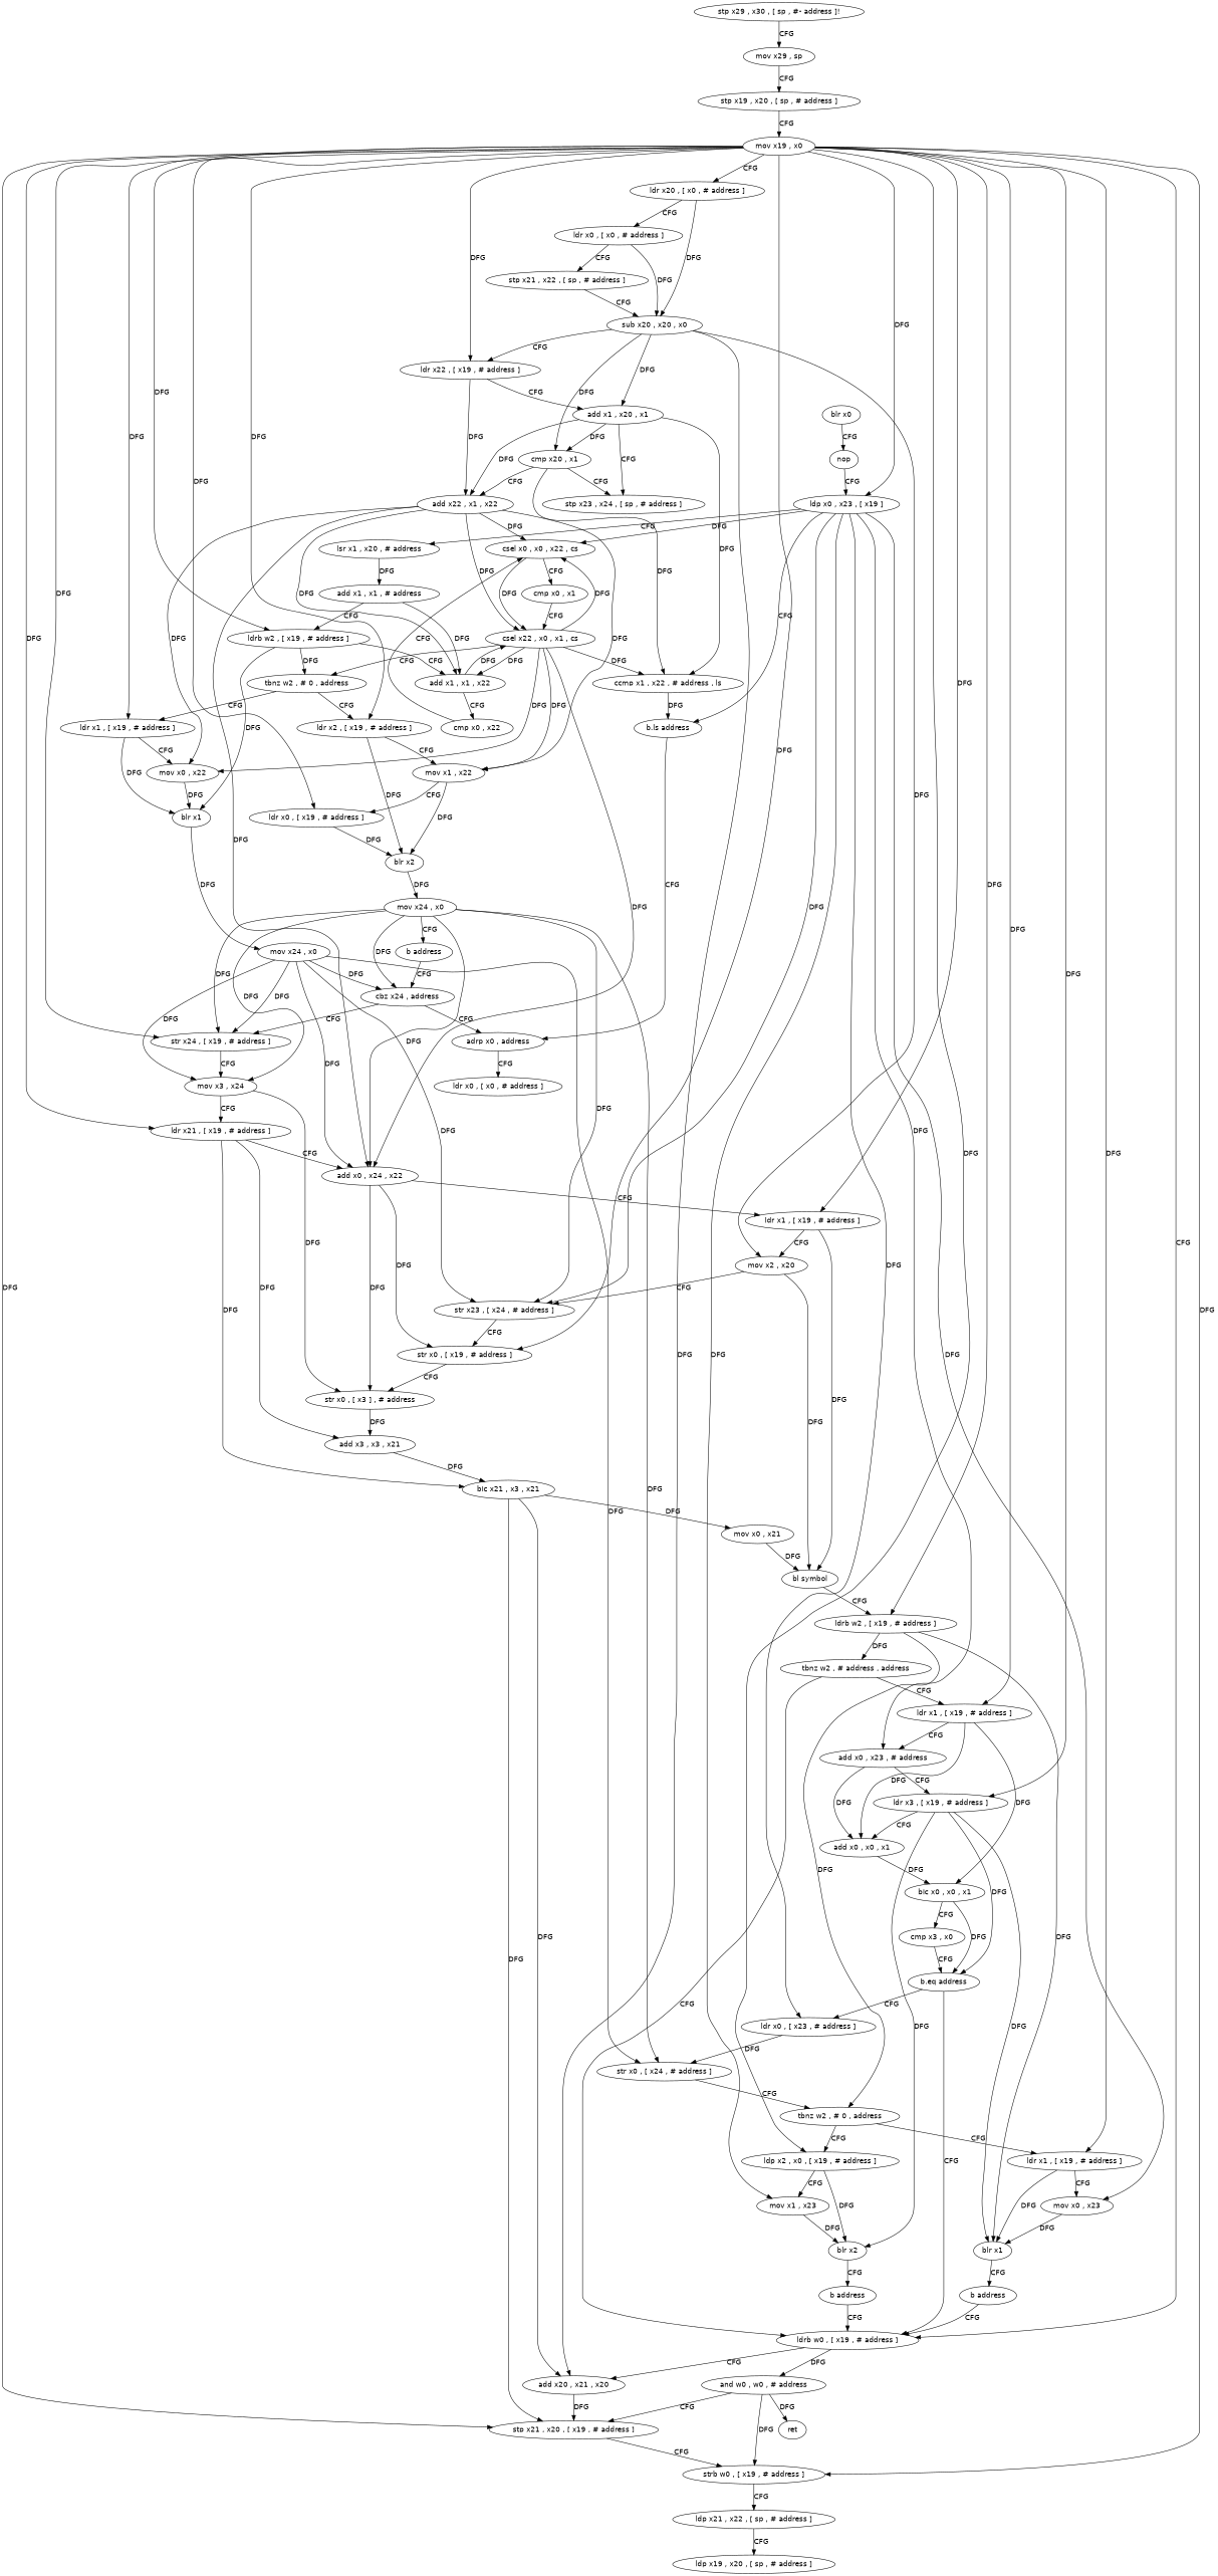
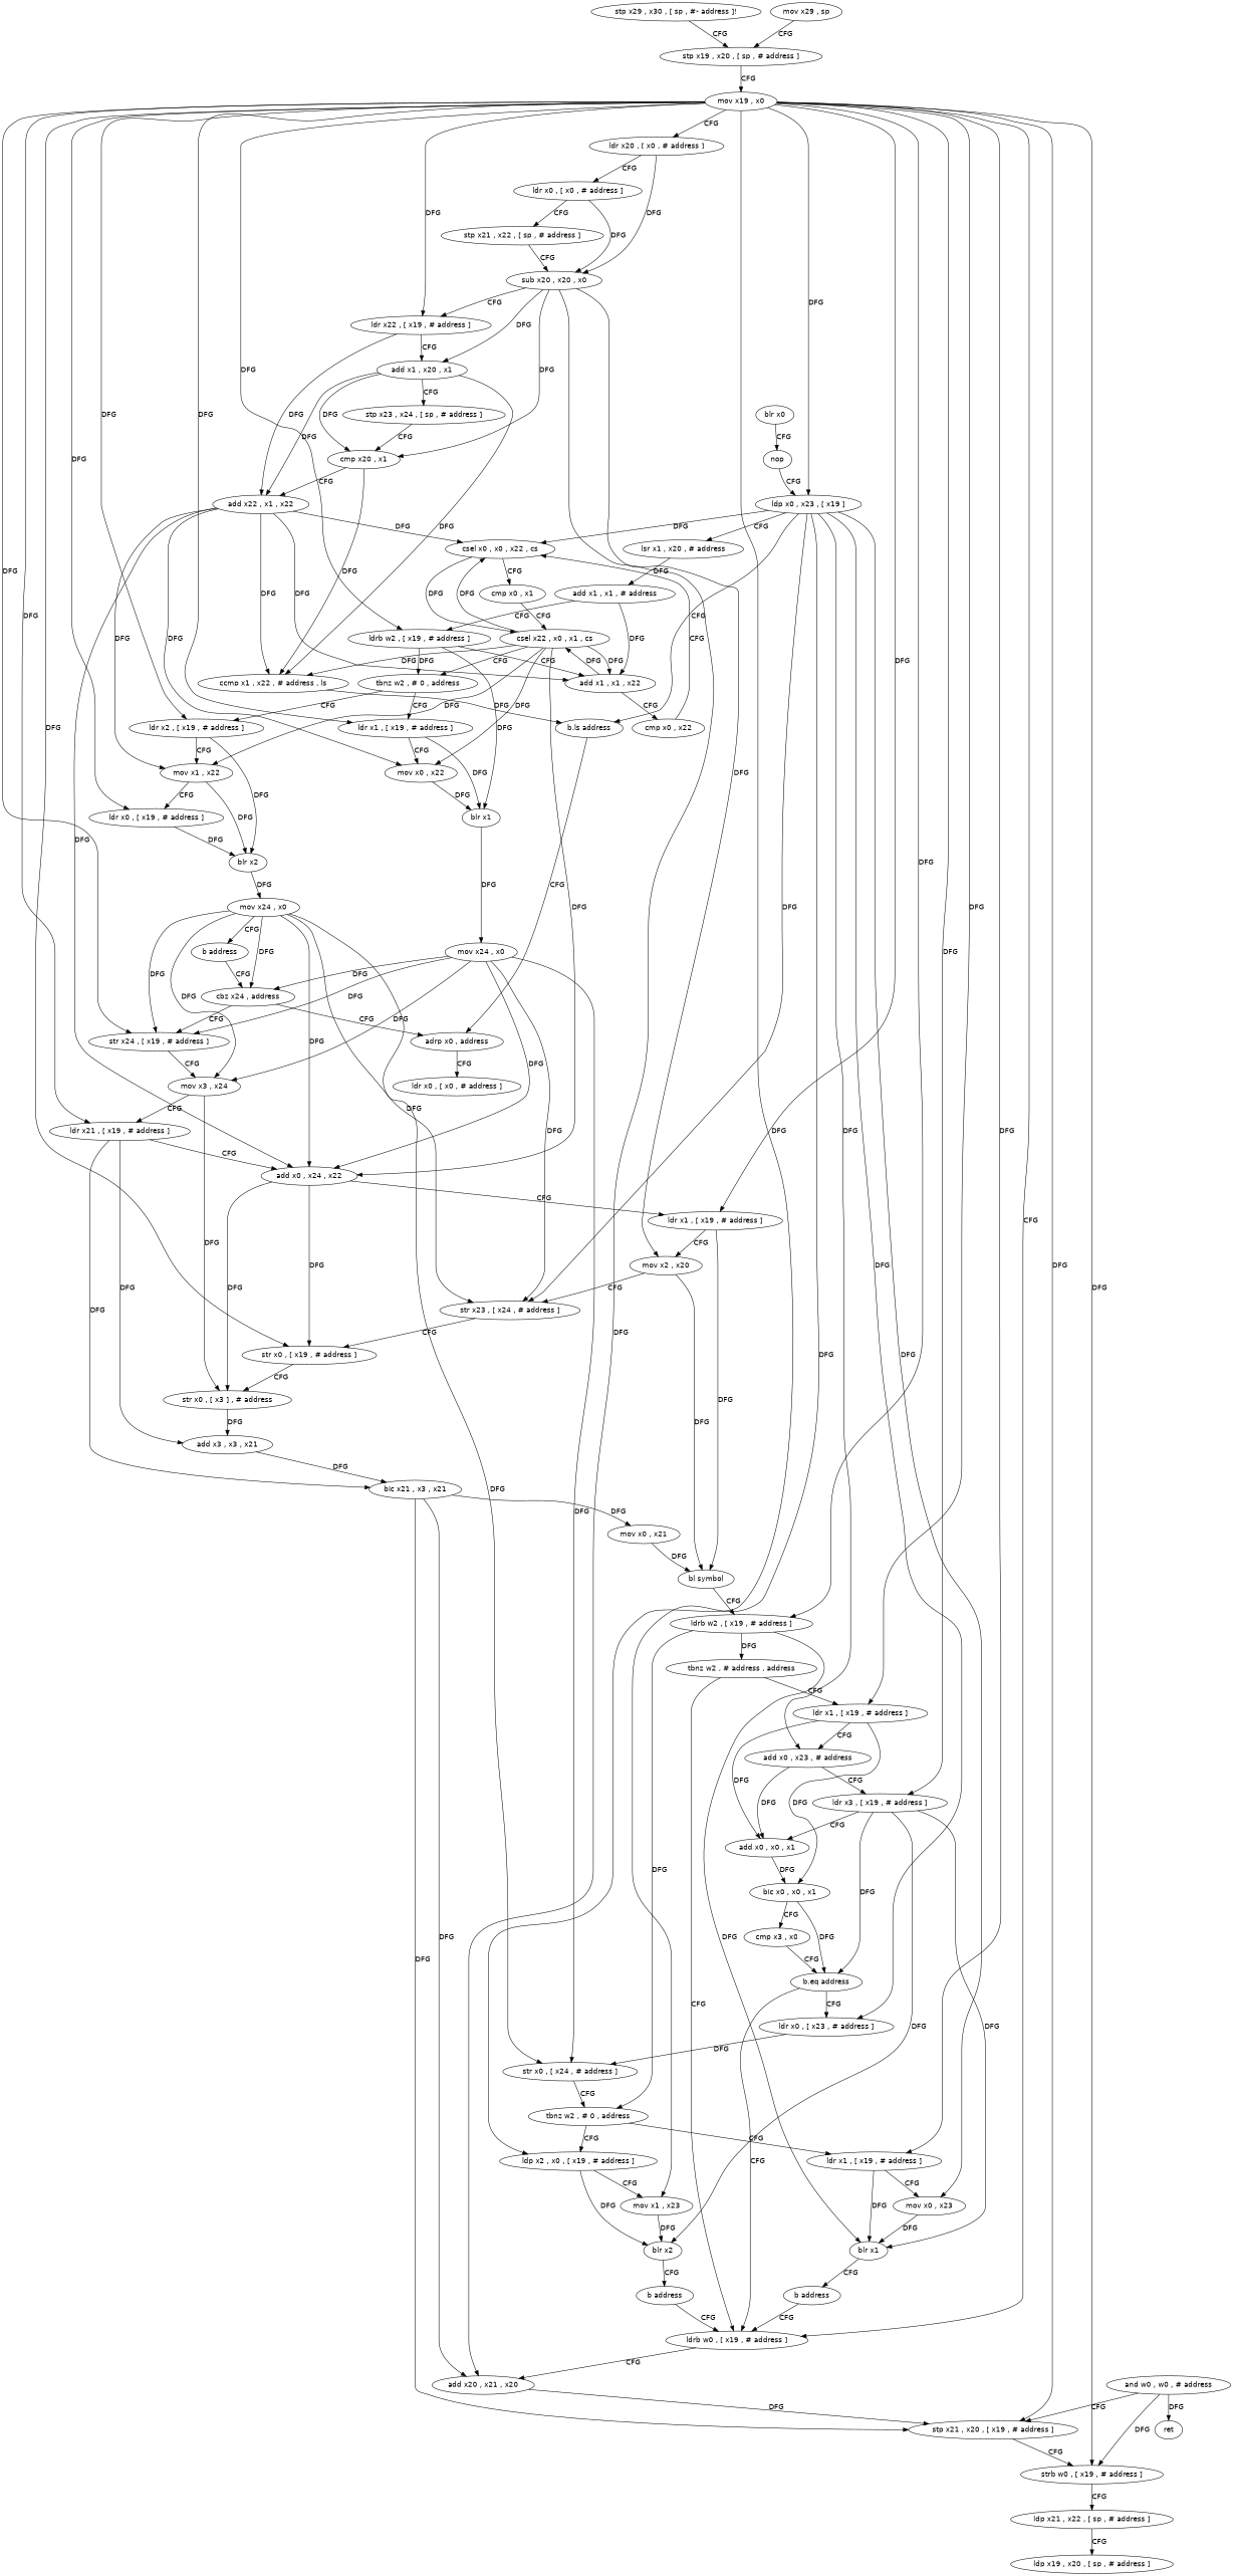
  digraph {
    fontname="DejaVu Sans"
    node [fontname="DejaVu Sans"]
    edge [fontname="DejaVu Sans"]
    n1 [label="stp x29 , x30 , [ sp , #- address ]!"]
    n2 [label="mov x29 , sp"]
    n3 [label="stp x19 , x20 , [ sp , # address ]"]
    n4 [label="mov x19 , x0"]
    n5 [label="ldr x20 , [ x0 , # address ]"]
    n6 [label="ldr x22 , [ x19 , # address ]"]
    n7 [label="ldp x0 , x23 , [ x19 ]"]
    n8 [label="ldrb w2 , [ x19 , # address ]"]
    n9 [label="ldr x2 , [ x19 , # address ]"]
    n10 [label="ldr x1 , [ x19 , # address ]"]
    n11 [label="ldr x0 , [ x19 , # address ]"]
    n12 [label="str x24 , [ x19 , # address ]"]
    n13 [label="ldr x21 , [ x19 , # address ]"]
    n14 [label="ldr x1 , [ x19 , # address ]"]
    n15 [label="str x0 , [ x19 , # address ]"]
    n16 [label="ldrb w2 , [ x19 , # address ]"]
    n17 [label="ldrb w0 , [ x19 , # address ]"]
    n18 [label="ldr x1 , [ x19 , # address ]"]
    n19 [label="stp x21 , x20 , [ x19 , # address ]"]
    n20 [label="strb w0 , [ x19 , # address ]"]
    n21 [label="ldr x3 , [ x19 , # address ]"]
    n22 [label="ldp x2 , x0 , [ x19 , # address ]"]
    n23 [label="ldr x1 , [ x19 , # address ]"]
    n24 [label="ldr x0 , [ x0 , # address ]"]
    n25 [label="sub x20 , x20 , x0"]
    n26 [label="add x1 , x20 , x1"]
    n27 [label="add x22 , x1 , x22"]
    n28 [label="lsr x1 , x20 , # address"]
    n29 [label="csel x0 , x0 , x22 , cs"]
    n30 [label="b.ls address"]
    n31 [label="str x23 , [ x24 , # address ]"]
    n32 [label="add x0 , x23 , # address"]
    n33 [label="ldr x0 , [ x23 , # address ]"]
    n34 [label="mov x1 , x23"]
    n35 [label="mov x0 , x23"]
    n36 [label="add x1 , x1 , x22"]
    n37 [label="tbnz w2 , # 0 , address"]
    n38 [label="blr x1"]
    n39 [label="mov x1 , x22"]
    n40 [label="blr x2"]
    n41 [label="mov x0 , x22"]
    n42 [label="mov x3 , x24"]
    n43 [label="add x0 , x24 , x22"]
    n44 [label="add x3 , x3 , x21"]
    n45 [label="bic x21 , x3 , x21"]
    n46 [label="mov x2 , x20"]
    n47 [label="bl symbol"]
    n48 [label="str x0 , [ x3 ] , # address"]
    n49 [label="tbnz w2 , # address , address"]
    n50 [label="tbnz w2 , # 0 , address"]
    n51 [label="blr x1"]
    n52 [label="add x20 , x21 , x20"]
    n53 [label="and w0 , w0 , # address"]
    n54 [label="add x0 , x0 , x1"]
    n55 [label="bic x0 , x0 , x1"]
    n56 [label="ldp x21 , x22 , [ sp , # address ]"]
    n57 [label="b.eq address"]
    n58 [label="blr x2"]
    n59 [label="stp x21 , x22 , [ sp , # address ]"]
    n60 [label="cmp x20 , x1"]
    n61 [label="stp x23 , x24 , [ sp , # address ]"]
    n62 [label="ccmp x1 , x22 , # address , ls"]
    n63 [label="add x1 , x1 , # address"]
    n64 [label="cmp x0 , x22"]
    n65 [label="csel x22 , x0 , x1 , cs"]
    n66 [label="cmp x0 , x1"]
    n67 [label="adrp x0 , address"]
    n68 [label="ldr x0 , [ x0 , # address ]"]
    n69 [label="str x0 , [ x24 , # address ]"]
    n70 [label="mov x24 , x0"]
    n71 [label="mov x24 , x0"]
    n72 [label="blr x0"]
    n73 [label=nop]
    n74 [label="b address"]
    n75 [label="cbz x24 , address"]
    n76 [label="mov x0 , x21"]
    n77 [label="b address"]
    n78 [label=ret]
    n79 [label="cmp x3 , x0"]
    n80 [label="ldp x19 , x20 , [ sp , # address ]"]
    n81 [label="b address"]
-   n1 -> n2 [label=CFG]
+   n1 -> n3 [label=CFG]
    n2 -> n3 [label=CFG]
    n3 -> n4 [label=CFG]
    n4 -> n5 [label=CFG]
    n4 -> n6 [label=DFG]
    n4 -> n7 [label=DFG]
    n4 -> n8 [label=DFG]
    n4 -> n9 [label=DFG]
    n4 -> n10 [label=DFG]
    n4 -> n11 [label=DFG]
    n4 -> n12 [label=DFG]
    n4 -> n13 [label=DFG]
    n4 -> n14 [label=DFG]
    n4 -> n15 [label=DFG]
    n4 -> n16 [label=DFG]
    n4 -> n17 [label=CFG]
    n4 -> n18 [label=DFG]
    n4 -> n19 [label=DFG]
    n4 -> n20 [label=DFG]
    n4 -> n21 [label=DFG]
    n4 -> n22 [label=DFG]
    n4 -> n23 [label=DFG]
    n5 -> n24 [label=CFG]
    n5 -> n25 [label=DFG]
    n6 -> n26 [label=CFG]
    n6 -> n27 [label=DFG]
    n7 -> n28 [label=CFG]
    n7 -> n29 [label=DFG]
    n7 -> n30 [label=CFG]
    n7 -> n31 [label=DFG]
    n7 -> n32 [label=DFG]
    n7 -> n33 [label=DFG]
    n7 -> n34 [label=DFG]
    n7 -> n35 [label=DFG]
    n8 -> n36 [label=CFG]
    n8 -> n37 [label=DFG]
    n8 -> n38 [label=DFG]
    n9 -> n39 [label=CFG]
    n9 -> n40 [label=DFG]
    n10 -> n38 [label=DFG]
    n10 -> n41 [label=CFG]
    n11 -> n40 [label=DFG]
    n12 -> n42 [label=CFG]
    n13 -> n43 [label=CFG]
    n13 -> n44 [label=DFG]
    n13 -> n45 [label=DFG]
    n14 -> n46 [label=CFG]
    n14 -> n47 [label=DFG]
    n15 -> n48 [label=CFG]
    n16 -> n49 [label=DFG]
    n16 -> n50 [label=DFG]
    n16 -> n51 [label=DFG]
    n17 -> n52 [label=CFG]
-   n17 -> n53 [label=DFG]
    n18 -> n32 [label=CFG]
    n18 -> n54 [label=DFG]
    n18 -> n55 [label=DFG]
    n19 -> n20 [label=CFG]
    n20 -> n56 [label=CFG]
    n21 -> n51 [label=DFG]
    n21 -> n54 [label=CFG]
    n21 -> n57 [label=DFG]
    n21 -> n58 [label=DFG]
    n22 -> n34 [label=CFG]
    n22 -> n58 [label=DFG]
    n23 -> n35 [label=CFG]
    n23 -> n51 [label=DFG]
    n24 -> n25 [label=DFG]
    n24 -> n59 [label=CFG]
    n25 -> n6 [label=CFG]
    n25 -> n26 [label=DFG]
    n25 -> n46 [label=DFG]
    n25 -> n52 [label=DFG]
    n25 -> n60 [label=DFG]
    n26 -> n27 [label=DFG]
    n26 -> n60 [label=DFG]
    n26 -> n61 [label=CFG]
    n26 -> n62 [label=DFG]
    n27 -> n29 [label=DFG]
    n27 -> n36 [label=DFG]
    n27 -> n39 [label=DFG]
    n27 -> n41 [label=DFG]
    n27 -> n43 [label=DFG]
-   n27 -> n65 [label=DFG]
+   n27 -> n62 [label=DFG]
    n28 -> n63 [label=DFG]
    n29 -> n65 [label=DFG]
    n29 -> n66 [label=CFG]
    n30 -> n67 [label=CFG]
    n31 -> n15 [label=CFG]
    n32 -> n21 [label=CFG]
    n32 -> n54 [label=DFG]
    n33 -> n69 [label=DFG]
    n34 -> n58 [label=DFG]
    n35 -> n51 [label=DFG]
    n36 -> n64 [label=CFG]
    n36 -> n65 [label=DFG]
    n37 -> n9 [label=CFG]
    n37 -> n10 [label=CFG]
    n38 -> n70 [label=DFG]
    n39 -> n11 [label=CFG]
    n39 -> n40 [label=DFG]
    n40 -> n71 [label=DFG]
    n41 -> n38 [label=DFG]
    n42 -> n13 [label=CFG]
    n42 -> n48 [label=DFG]
    n43 -> n14 [label=CFG]
    n43 -> n15 [label=DFG]
    n43 -> n48 [label=DFG]
    n44 -> n45 [label=DFG]
    n45 -> n19 [label=DFG]
    n45 -> n52 [label=DFG]
    n45 -> n76 [label=DFG]
    n46 -> n31 [label=CFG]
    n46 -> n47 [label=DFG]
    n47 -> n16 [label=CFG]
    n48 -> n44 [label=DFG]
    n49 -> n17 [label=CFG]
    n49 -> n18 [label=CFG]
    n50 -> n22 [label=CFG]
    n50 -> n23 [label=CFG]
    n51 -> n77 [label=CFG]
    n52 -> n19 [label=DFG]
    n53 -> n19 [label=CFG]
    n53 -> n20 [label=DFG]
    n53 -> n78 [label=DFG]
    n54 -> n55 [label=DFG]
    n55 -> n57 [label=DFG]
    n55 -> n79 [label=CFG]
    n56 -> n80 [label=CFG]
    n57 -> n17 [label=CFG]
    n57 -> n33 [label=CFG]
    n58 -> n81 [label=CFG]
    n59 -> n25 [label=CFG]
    n60 -> n27 [label=CFG]
    n60 -> n62 [label=DFG]
-   n60 -> n61 [label=CFG]
+   n61 -> n60 [label=CFG]
    n62 -> n30 [label=DFG]
    n63 -> n8 [label=CFG]
    n63 -> n36 [label=DFG]
    n64 -> n29 [label=CFG]
    n65 -> n29 [label=DFG]
    n65 -> n36 [label=DFG]
    n65 -> n37 [label=CFG]
    n65 -> n39 [label=DFG]
    n65 -> n41 [label=DFG]
    n65 -> n43 [label=DFG]
    n65 -> n62 [label=DFG]
    n66 -> n65 [label=CFG]
    n67 -> n68 [label=CFG]
    n69 -> n50 [label=CFG]
    n70 -> n12 [label=DFG]
    n70 -> n31 [label=DFG]
    n70 -> n42 [label=DFG]
    n70 -> n43 [label=DFG]
    n70 -> n69 [label=DFG]
    n70 -> n75 [label=DFG]
    n71 -> n12 [label=DFG]
    n71 -> n31 [label=DFG]
    n71 -> n42 [label=DFG]
    n71 -> n43 [label=DFG]
    n71 -> n69 [label=DFG]
    n71 -> n74 [label=CFG]
    n71 -> n75 [label=DFG]
    n72 -> n73 [label=CFG]
    n73 -> n7 [label=CFG]
    n74 -> n75 [label=CFG]
    n75 -> n12 [label=CFG]
    n75 -> n67 [label=CFG]
    n76 -> n47 [label=DFG]
    n77 -> n17 [label=CFG]
    n79 -> n57 [label=CFG]
    n81 -> n17 [label=CFG]
  }
